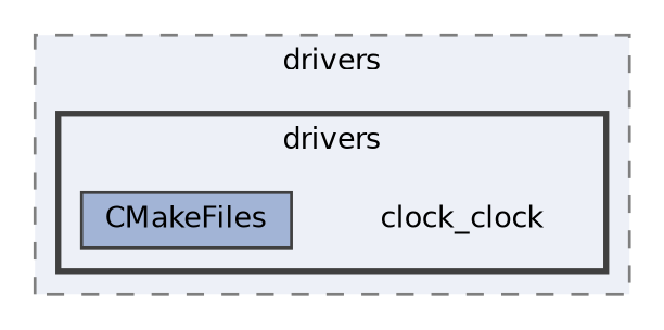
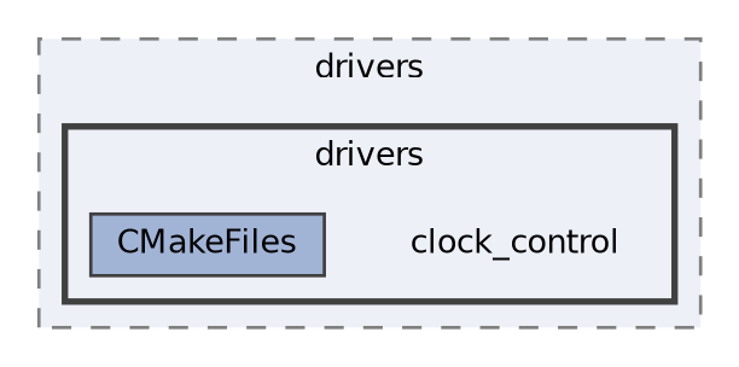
  digraph {
    compound=true
    node [fontname=Helvetica fontsize=10]
-   n1 [height=0.2 label=clock_clock shape=plaintext width=0.4]
+   n1 [height=0.2 label=clock_control shape=plaintext width=0.4]
    n2 [color=grey25 fillcolor="#a2b4d6" height=0.2 label=CMakeFiles shape=box style=filled width=0.4]
    subgraph cluster_1 {
      bgcolor="#edf0f7"
      fontname=Helvetica
      fontsize=10
      label=drivers
      pencolor=grey50
      style="filled,dashed"
      subgraph cluster_2 {
        bgcolor="#edf0f7"
        fontname=Helvetica
        fontsize=10
        pencolor=grey25
        style="filled,bold"
        n1
        n2
      }
    }
  }
